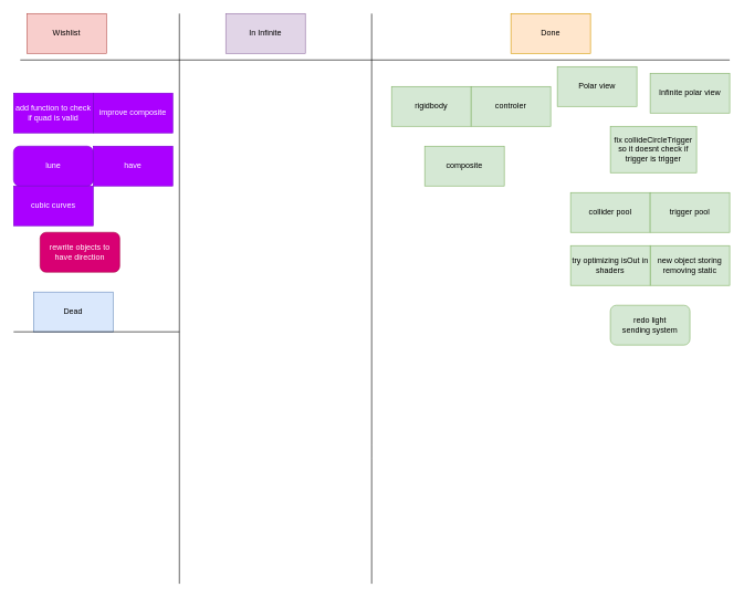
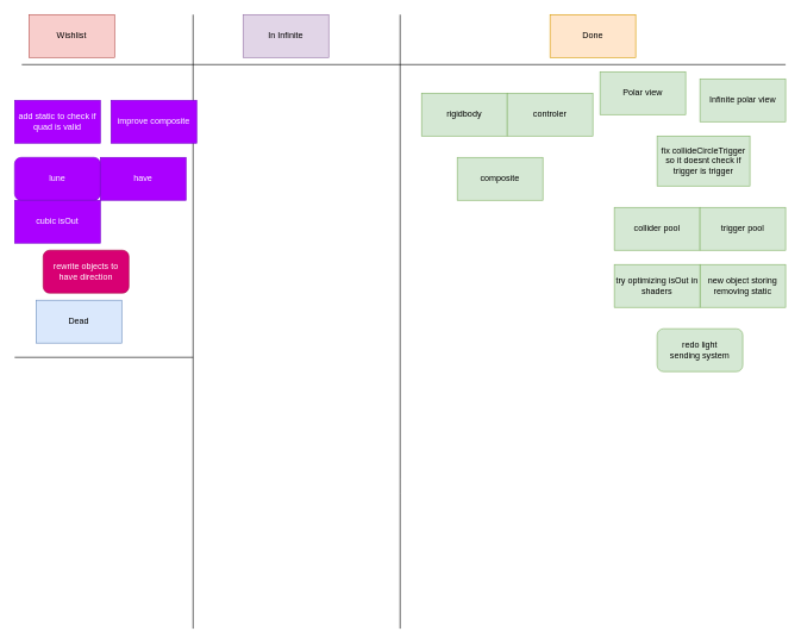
  <mxCell id="0" />
  <mxCell id="1" parent="0" />
  <mxCell id="2" value="Wishlist" style="rounded=0;whiteSpace=wrap;html=1;fillColor=#f8cecc;strokeColor=#b85450;" parent="1" vertex="1"><mxGeometry x="40" y="20" width="120" height="60" as="geometry" /></mxCell>
  <mxCell id="3" value="In Infinite" style="rounded=0;whiteSpace=wrap;html=1;fillColor=#e1d5e7;strokeColor=#9673a6;" parent="1" vertex="1"><mxGeometry x="340" y="20" width="120" height="60" as="geometry" /></mxCell>
  <mxCell id="4" value="Done" style="rounded=0;whiteSpace=wrap;html=1;fillColor=#ffe6cc;strokeColor=#d79b00;" parent="1" vertex="1"><mxGeometry x="770" y="20" width="120" height="60" as="geometry" /></mxCell>
- <mxCell id="5" value="Dead" style="rounded=0;whiteSpace=wrap;html=1;fillColor=#dae8fc;strokeColor=#6c8ebf;" parent="1" vertex="1"><mxGeometry x="50" y="440" width="120" height="60" as="geometry" /></mxCell>
+ <mxCell id="5" value="Dead" style="rounded=0;whiteSpace=wrap;html=1;fillColor=#dae8fc;strokeColor=#6c8ebf;" parent="1" vertex="1"><mxGeometry x="50" y="420" width="120" height="60" as="geometry" /></mxCell>
  <mxCell id="6" value="" style="endArrow=none;html=1;" parent="1" edge="1"><mxGeometry width="50" height="50" relative="1" as="geometry"><mxPoint x="270" y="880" as="sourcePoint" /><mxPoint x="270" y="20" as="targetPoint" /></mxGeometry></mxCell>
  <mxCell id="7" value="" style="endArrow=none;html=1;" parent="1" edge="1"><mxGeometry width="50" height="50" relative="1" as="geometry"><mxPoint x="560" y="880" as="sourcePoint" /><mxPoint x="560" y="20" as="targetPoint" /><Array as="points"><mxPoint x="560" y="680" /></Array></mxGeometry></mxCell>
  <mxCell id="8" value="" style="endArrow=none;html=1;" parent="1" edge="1"><mxGeometry width="50" height="50" relative="1" as="geometry"><mxPoint y="500" as="sourcePoint" x="20" /><mxPoint x="270" y="500" as="targetPoint" /></mxGeometry></mxCell>
  <mxCell id="9" value="" style="endArrow=none;html=1;" parent="1" edge="1"><mxGeometry width="50" height="50" relative="1" as="geometry"><mxPoint x="30" y="90" as="sourcePoint" /><mxPoint x="1100" y="90" as="targetPoint" /></mxGeometry></mxCell>
  <mxCell id="10" value="Polar view" style="rounded=0;whiteSpace=wrap;html=1;fillColor=#d5e8d4;strokeColor=#82b366;" parent="1" vertex="1"><mxGeometry x="840" y="100" width="120" height="60" as="geometry" /></mxCell>
  <mxCell id="11" value="collider pool" style="rounded=0;whiteSpace=wrap;html=1;fillColor=#d5e8d4;strokeColor=#82b366;" parent="1" vertex="1"><mxGeometry x="860" y="290" width="120" height="60" as="geometry" /></mxCell>
  <mxCell id="12" value="Infinite polar view" style="rounded=0;whiteSpace=wrap;html=1;fillColor=#d5e8d4;strokeColor=#82b366;" parent="1" vertex="1"><mxGeometry x="980" y="110" width="120" height="60" as="geometry" /></mxCell>
  <mxCell id="13" value="fix collideCircleTrigger&lt;br&gt;so it doesnt check if trigger is trigger" style="rounded=0;whiteSpace=wrap;html=1;fillColor=#d5e8d4;strokeColor=#82b366;" parent="1" vertex="1"><mxGeometry x="920" y="190" width="130" height="70" as="geometry" /></mxCell>
  <mxCell id="14" value="trigger pool" style="rounded=0;whiteSpace=wrap;html=1;fillColor=#d5e8d4;strokeColor=#82b366;" parent="1" vertex="1"><mxGeometry x="980" y="290" width="120" height="60" as="geometry" /></mxCell>
  <mxCell id="15" value="have" style="rounded=0;whiteSpace=wrap;html=1;fillColor=#aa00ff;strokeColor=#7700CC;fontColor=#ffffff;" parent="1" vertex="1"><mxGeometry x="140" y="220" width="120" height="60" as="geometry" /></mxCell>
- <mxCell id="16" value="cubic curves" style="rounded=0;whiteSpace=wrap;html=1;fillColor=#aa00ff;strokeColor=#7700CC;fontColor=#ffffff;" parent="1" vertex="1"><mxGeometry y="280" width="120" height="60" as="geometry" x="20" /></mxCell>
+ <mxCell id="16" value="cubic isOut" style="rounded=0;whiteSpace=wrap;html=1;fillColor=#aa00ff;strokeColor=#7700CC;fontColor=#ffffff;" parent="1" vertex="1"><mxGeometry y="280" width="120" height="60" as="geometry" x="20" /></mxCell>
  <mxCell id="17" value="new object storing removing static" style="rounded=0;whiteSpace=wrap;html=1;fillColor=#d5e8d4;strokeColor=#82b366;" parent="1" vertex="1"><mxGeometry x="980" y="370" width="120" height="60" as="geometry" /></mxCell>
  <mxCell id="18" value="try optimizing isOut in shaders" style="rounded=0;whiteSpace=wrap;html=1;fillColor=#d5e8d4;strokeColor=#82b366;" parent="1" vertex="1"><mxGeometry x="860" y="370" width="120" height="60" as="geometry" /></mxCell>
  <mxCell id="19" value="redo light &lt;br&gt;sending system" style="whiteSpace=wrap;html=1;fillColor=#d5e8d4;strokeColor=#82b366;rounded=1;" parent="1" vertex="1"><mxGeometry x="920" y="460" width="120" height="60" as="geometry" /></mxCell>
  <mxCell id="20" value="lune" style="whiteSpace=wrap;html=1;fillColor=#aa00ff;strokeColor=#7700CC;fontColor=#ffffff;rounded=1;" parent="1" vertex="1"><mxGeometry y="220" width="120" height="60" as="geometry" x="20" /></mxCell>
  <mxCell id="21" value="rigidbody" style="rounded=0;whiteSpace=wrap;html=1;fillColor=#d5e8d4;strokeColor=#82b366;" parent="1" vertex="1"><mxGeometry x="590" y="130" width="120" height="60" as="geometry" /></mxCell>
  <mxCell id="22" value="composite" style="rounded=0;whiteSpace=wrap;html=1;fillColor=#d5e8d4;strokeColor=#82b366;" parent="1" vertex="1"><mxGeometry x="640" y="220" width="120" height="60" as="geometry" /></mxCell>
  <mxCell id="23" value="controler" style="rounded=0;whiteSpace=wrap;html=1;fillColor=#d5e8d4;strokeColor=#82b366;" parent="1" vertex="1"><mxGeometry x="710" y="130" width="120" height="60" as="geometry" /></mxCell>
  <mxCell id="24" value="rewrite objects to have direction" style="whiteSpace=wrap;html=1;fillColor=#d80073;strokeColor=#A50040;fontColor=#ffffff;rounded=1;" parent="1" vertex="1"><mxGeometry x="60" y="350" width="120" height="60" as="geometry" /></mxCell>
- <mxCell id="25" value="improve composite" style="rounded=0;whiteSpace=wrap;html=1;fillColor=#aa00ff;strokeColor=#7700CC;fontColor=#ffffff;" vertex="1" parent="1"><mxGeometry x="140" y="140" width="120" height="60" as="geometry" /></mxCell>
- <mxCell id="26" value="add function to check if quad is valid" style="rounded=0;whiteSpace=wrap;html=1;fillColor=#aa00ff;strokeColor=#7700CC;fontColor=#ffffff;" vertex="1" parent="1"><mxGeometry y="140" width="120" height="60" as="geometry" x="20" /></mxCell>
+ <mxCell id="25" value="improve composite" style="rounded=0;whiteSpace=wrap;html=1;fillColor=#aa00ff;strokeColor=#7700CC;fontColor=#ffffff;" vertex="1" parent="1"><mxGeometry x="155" y="140" width="120" height="60" as="geometry" /></mxCell>
+ <mxCell id="26" value="add static to check if quad is valid" style="rounded=0;whiteSpace=wrap;html=1;fillColor=#aa00ff;strokeColor=#7700CC;fontColor=#ffffff;" vertex="1" parent="1"><mxGeometry y="140" width="120" height="60" as="geometry" x="20" /></mxCell>
